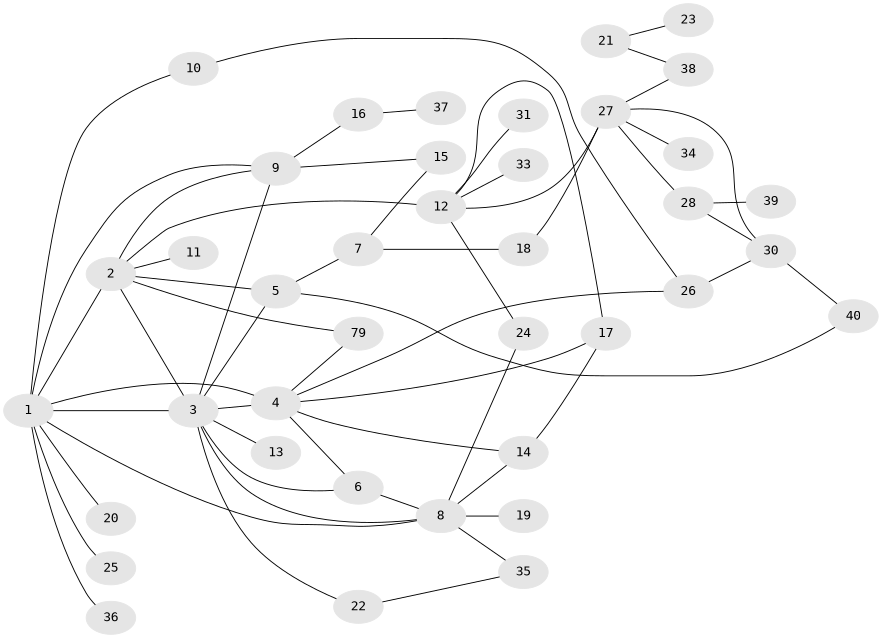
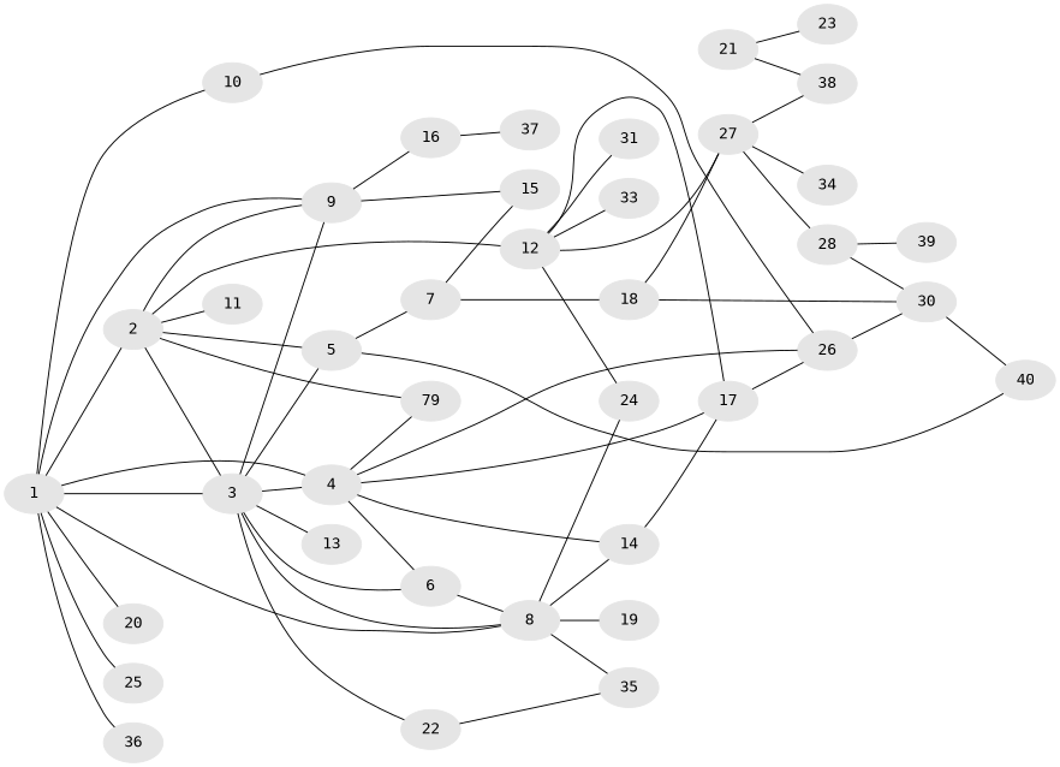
  graph {
    fontname="DejaVu Sans Mono"
    rankdir=LR
    node [color=gray90 fontname="DejaVu Sans Mono" style=filled]
    edge [fontname="DejaVu Sans Mono" weight=1.0]
    1
    2
    3
    4
    8
    9
    10
    20
    25
    36
    5
    11
    12
    n14 [label=79]
    6
    13
    22
    14
    17
    26
    19
    35
    24
    15
    16
    7
    40
    27
    31
    33
    30
    18
    37
    38
    28
    34
    21
    23
    39
    1 -- 2
    1 -- 3
    1 -- 4
    1 -- 8
    1 -- 9
    1 -- 10
    1 -- 20
    1 -- 25
    1 -- 36
    2 -- 3
    2 -- 9
    2 -- 5 [weight=2.0]
    2 -- 11 [weight=3.0]
    2 -- 12
    2 -- n14
    3 -- 4
    3 -- 8
    3 -- 9 [weight=4.0]
    3 -- 5
    3 -- 6
    3 -- 13
    3 -- 22
    4 -- n14
    4 -- 6 [weight=4.0]
    4 -- 14
    4 -- 17
    4 -- 26
    8 -- 14
    8 -- 19
    8 -- 35
    8 -- 24
    9 -- 15
    9 -- 16
    10 -- 26
    5 -- 7
    5 -- 40
    12 -- 17
    12 -- 24
    12 -- 27
    12 -- 31
    12 -- 33
    6 -- 8
    22 -- 35
    14 -- 17
+   17 -- 26
    26 -- 30
    16 -- 37
    7 -- 15
    7 -- 18
    27 -- 38
    27 -- 28
    27 -- 34
    30 -- 40
    18 -- 27
-   27 -- 30
+   18 -- 30
    28 -- 30
    28 -- 39
    21 -- 38
    21 -- 23
  }
